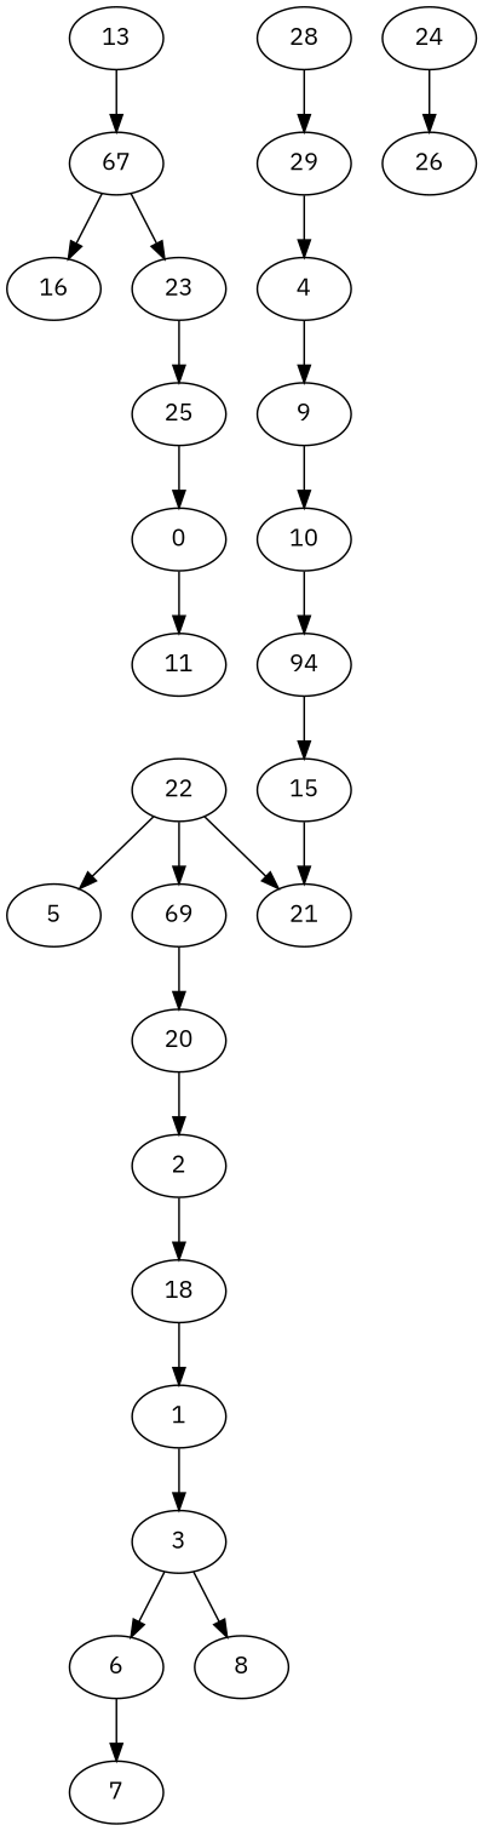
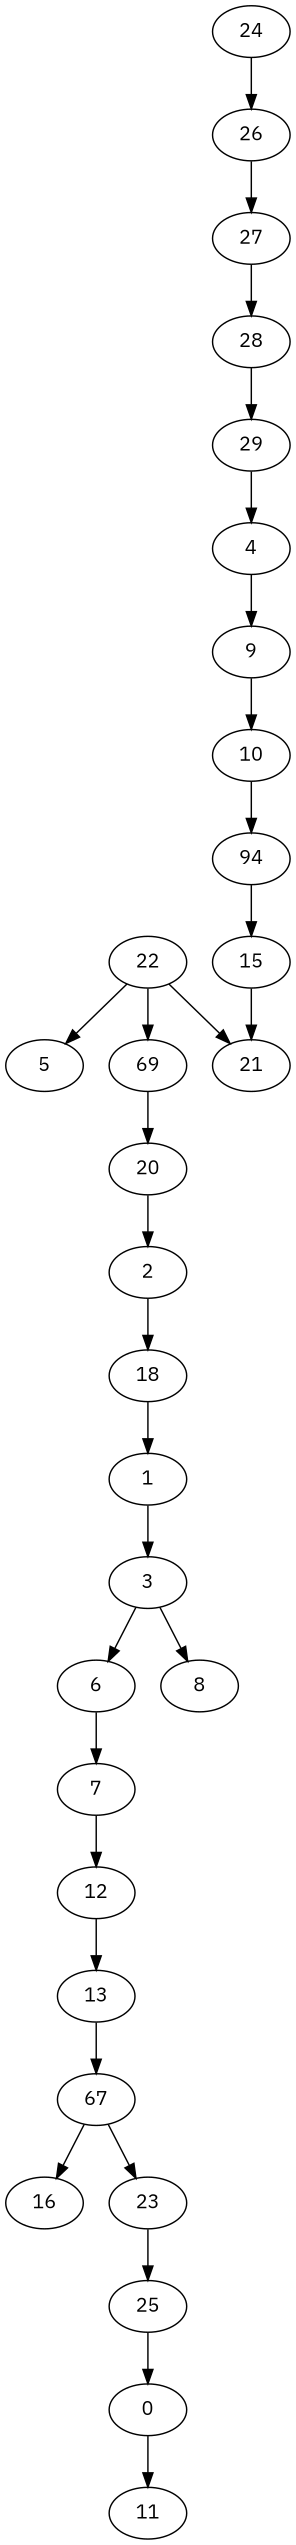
  digraph {
    fontname="IBM Plex Sans"
    node [fontname="IBM Plex Sans"]
    edge [fontname="IBM Plex Sans"]
    n1 [label=0]
    n2 [label=11]
    n3 [label=1]
    n4 [label=3]
    n5 [label=6]
    n6 [label=8]
    n7 [label=2]
    n8 [label=18]
    n9 [label=7]
    n10 [label=4]
    n11 [label=9]
    n12 [label=10]
    n13 [label=5]
+   n14 [label=12]
    n15 [label=13]
    n16 [label=94]
    n17 [label=15]
    n18 [label=67]
    n19 [label=16]
    n20 [label=23]
    n21 [label=21]
    n22 [label=25]
    n23 [label=69]
    n24 [label=20]
    n25 [label=22]
    n26 [label=24]
    n27 [label=26]
+   n28 [label=27]
    n29 [label=28]
    n30 [label=29]
    n1 -> n2
    n3 -> n4
    n4 -> n5
    n4 -> n6
    n5 -> n9
    n7 -> n8
    n8 -> n3
+   n9 -> n14
    n10 -> n11
    n11 -> n12
    n12 -> n16
+   n14 -> n15
    n15 -> n18
    n16 -> n17
    n17 -> n21
    n18 -> n19
    n18 -> n20
    n20 -> n22
    n22 -> n1
    n23 -> n24
    n24 -> n7
    n25 -> n13
    n25 -> n21
    n25 -> n23
    n26 -> n27
+   n27 -> n28
+   n28 -> n29
    n29 -> n30
    n30 -> n10
  }
